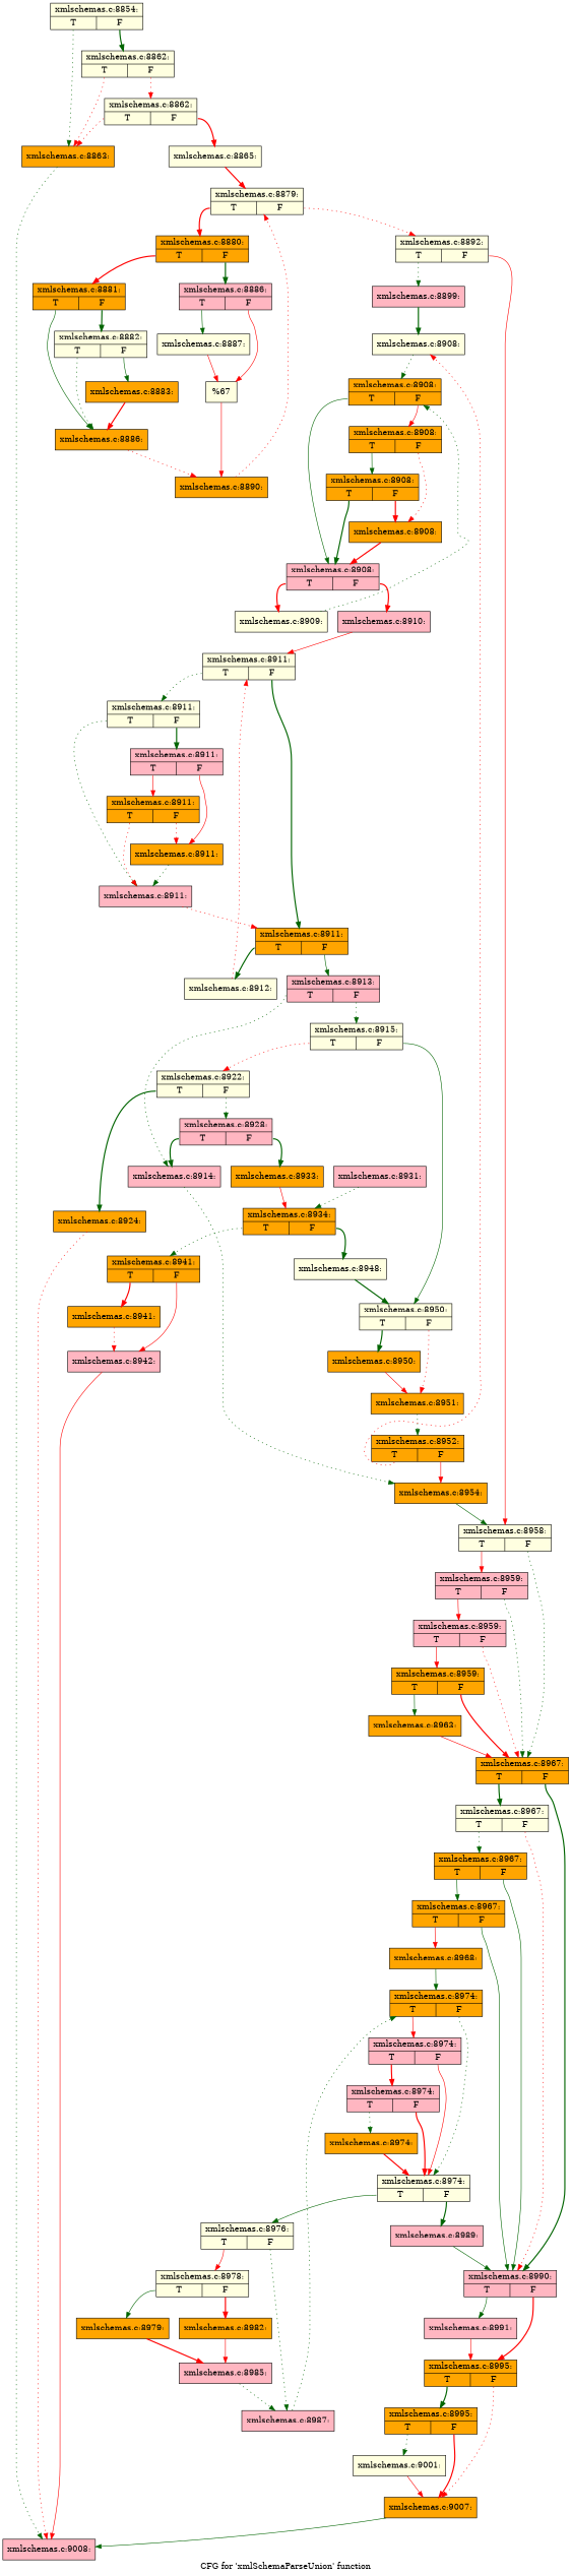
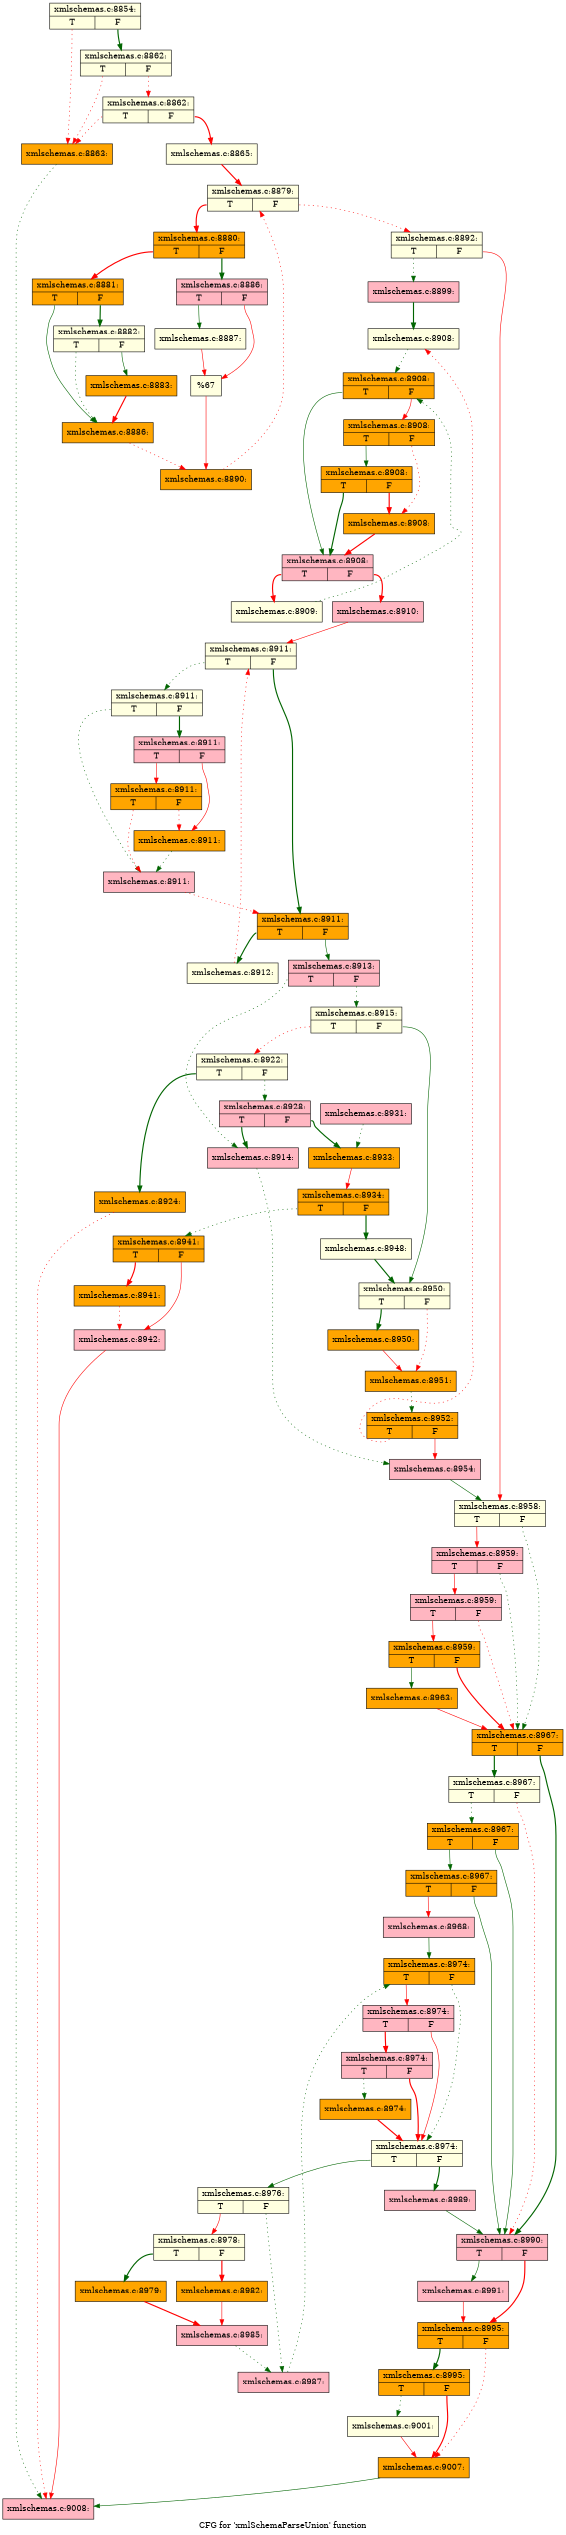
  digraph {
    label="CFG for 'xmlSchemaParseUnion' function"
    node [fillcolor=orange shape=record style=filled]
    edge [color=red style=dotted tailport=s0]
    n1 [fillcolor=lightyellow label="{xmlschemas.c:8854:|{<s0>T|<s1>F}}"]
    n2 [label="{xmlschemas.c:8863:}"]
    n3 [fillcolor=lightyellow label="{xmlschemas.c:8862:|{<s0>T|<s1>F}}"]
    n4 [fillcolor=lightpink label="{xmlschemas.c:9008:}"]
    n5 [fillcolor=lightyellow label="{xmlschemas.c:8862:|{<s0>T|<s1>F}}"]
    n6 [fillcolor=lightyellow label="{xmlschemas.c:8865:}"]
    n7 [fillcolor=lightyellow label="{xmlschemas.c:8879:|{<s0>T|<s1>F}}"]
    n8 [label="{xmlschemas.c:8880:|{<s0>T|<s1>F}}"]
    n9 [fillcolor=lightyellow label="{xmlschemas.c:8892:|{<s0>T|<s1>F}}"]
    n10 [label="{xmlschemas.c:8881:|{<s0>T|<s1>F}}"]
    n11 [fillcolor=lightpink label="{xmlschemas.c:8886:|{<s0>T|<s1>F}}"]
    n12 [fillcolor=lightpink label="{xmlschemas.c:8899:}"]
    n13 [fillcolor=lightyellow label="{xmlschemas.c:8958:|{<s0>T|<s1>F}}"]
    n14 [label="{xmlschemas.c:8886:}"]
    n15 [fillcolor=lightyellow label="{xmlschemas.c:8882:|{<s0>T|<s1>F}}"]
    n16 [fillcolor=lightyellow label="{xmlschemas.c:8887:}"]
    n17 [fillcolor=lightyellow label="{%67}"]
    n18 [fillcolor=lightyellow label="{xmlschemas.c:8908:}"]
    n19 [fillcolor=lightpink label="{xmlschemas.c:8959:|{<s0>T|<s1>F}}"]
    n20 [label="{xmlschemas.c:8967:|{<s0>T|<s1>F}}"]
    n21 [label="{xmlschemas.c:8890:}"]
    n22 [label="{xmlschemas.c:8883:}"]
    n23 [label="{xmlschemas.c:8908:|{<s0>T|<s1>F}}"]
    n24 [fillcolor=lightpink label="{xmlschemas.c:8959:|{<s0>T|<s1>F}}"]
    n25 [fillcolor=lightyellow label="{xmlschemas.c:8967:|{<s0>T|<s1>F}}"]
    n26 [fillcolor=lightpink label="{xmlschemas.c:8990:|{<s0>T|<s1>F}}"]
    n27 [fillcolor=lightpink label="{xmlschemas.c:8908:|{<s0>T|<s1>F}}"]
    n28 [label="{xmlschemas.c:8908:|{<s0>T|<s1>F}}"]
    n29 [fillcolor=lightyellow label="{xmlschemas.c:8909:}"]
    n30 [fillcolor=lightpink label="{xmlschemas.c:8910:}"]
    n31 [label="{xmlschemas.c:8908:|{<s0>T|<s1>F}}"]
    n32 [label="{xmlschemas.c:8908:}"]
    n33 [fillcolor=lightyellow label="{xmlschemas.c:8911:|{<s0>T|<s1>F}}"]
    n34 [fillcolor=lightyellow label="{xmlschemas.c:8911:|{<s0>T|<s1>F}}"]
    n35 [label="{xmlschemas.c:8911:|{<s0>T|<s1>F}}"]
    n36 [fillcolor=lightpink label="{xmlschemas.c:8911:}"]
    n37 [fillcolor=lightpink label="{xmlschemas.c:8911:|{<s0>T|<s1>F}}"]
    n38 [fillcolor=lightyellow label="{xmlschemas.c:8912:}"]
    n39 [fillcolor=lightpink label="{xmlschemas.c:8913:|{<s0>T|<s1>F}}"]
    n40 [label="{xmlschemas.c:8911:|{<s0>T|<s1>F}}"]
    n41 [label="{xmlschemas.c:8911:}"]
    n42 [fillcolor=lightpink label="{xmlschemas.c:8914:}"]
    n43 [fillcolor=lightyellow label="{xmlschemas.c:8915:|{<s0>T|<s1>F}}"]
-   n44 [label="{xmlschemas.c:8954:}"]
+   n44 [fillcolor=lightpink label="{xmlschemas.c:8954:}"]
    n45 [fillcolor=lightyellow label="{xmlschemas.c:8922:|{<s0>T|<s1>F}}"]
    n46 [fillcolor=lightyellow label="{xmlschemas.c:8950:|{<s0>T|<s1>F}}"]
    n47 [label="{xmlschemas.c:8924:}"]
    n48 [fillcolor=lightpink label="{xmlschemas.c:8928:|{<s0>T|<s1>F}}"]
    n49 [label="{xmlschemas.c:8950:}"]
    n50 [label="{xmlschemas.c:8951:}"]
    n51 [label="{xmlschemas.c:8933:}"]
    n52 [label="{xmlschemas.c:8952:|{<s0>T|<s1>F}}"]
    n53 [fillcolor=lightpink label="{xmlschemas.c:8931:}"]
    n54 [label="{xmlschemas.c:8934:|{<s0>T|<s1>F}}"]
    n55 [label="{xmlschemas.c:8941:|{<s0>T|<s1>F}}"]
    n56 [fillcolor=lightyellow label="{xmlschemas.c:8948:}"]
    n57 [label="{xmlschemas.c:8941:}"]
    n58 [fillcolor=lightpink label="{xmlschemas.c:8942:}"]
    n59 [label="{xmlschemas.c:8959:|{<s0>T|<s1>F}}"]
    n60 [label="{xmlschemas.c:8967:|{<s0>T|<s1>F}}"]
    n61 [fillcolor=lightpink label="{xmlschemas.c:8991:}"]
    n62 [label="{xmlschemas.c:8995:|{<s0>T|<s1>F}}"]
    n63 [label="{xmlschemas.c:8963:}"]
    n64 [label="{xmlschemas.c:8967:|{<s0>T|<s1>F}}"]
    n65 [label="{xmlschemas.c:8995:|{<s0>T|<s1>F}}"]
    n66 [label="{xmlschemas.c:9007:}"]
-   n67 [label="{xmlschemas.c:8968:}"]
+   n67 [fillcolor=lightpink label="{xmlschemas.c:8968:}"]
    n68 [label="{xmlschemas.c:8974:|{<s0>T|<s1>F}}"]
    n69 [fillcolor=lightpink label="{xmlschemas.c:8974:|{<s0>T|<s1>F}}"]
    n70 [fillcolor=lightyellow label="{xmlschemas.c:8974:|{<s0>T|<s1>F}}"]
    n71 [fillcolor=lightpink label="{xmlschemas.c:8974:|{<s0>T|<s1>F}}"]
    n72 [fillcolor=lightyellow label="{xmlschemas.c:8976:|{<s0>T|<s1>F}}"]
    n73 [fillcolor=lightpink label="{xmlschemas.c:8989:}"]
    n74 [label="{xmlschemas.c:8974:}"]
    n75 [fillcolor=lightyellow label="{xmlschemas.c:8978:|{<s0>T|<s1>F}}"]
    n76 [fillcolor=lightpink label="{xmlschemas.c:8987:}"]
    n77 [label="{xmlschemas.c:8979:}"]
    n78 [label="{xmlschemas.c:8982:}"]
    n79 [fillcolor=lightpink label="{xmlschemas.c:8985:}"]
    n80 [fillcolor=lightyellow label="{xmlschemas.c:9001:}"]
-   n1 -> n2 [color=darkgreen]
+   n1 -> n2
    n1 -> n3 [color=darkgreen style=bold tailport=s1]
    n2 -> n4 [color=darkgreen]
    n3 -> n2
    n3 -> n5 [tailport=s1]
    n5 -> n2
    n5 -> n6 [style=bold tailport=s1]
    n6 -> n7 [style=bold]
    n7 -> n8 [style=bold]
    n7 -> n9 [tailport=s1]
    n8 -> n10 [style=bold]
    n8 -> n11 [color=darkgreen style=bold tailport=s1]
    n9 -> n12 [color=darkgreen]
    n9 -> n13 [style=solid tailport=s1]
    n10 -> n14 [color=darkgreen style=solid]
    n10 -> n15 [color=darkgreen style=bold tailport=s1]
    n11 -> n16 [color=darkgreen style=solid]
    n11 -> n17 [style=solid tailport=s1]
    n12 -> n18 [color=darkgreen style=bold]
    n13 -> n19 [style=solid]
    n13 -> n20 [color=darkgreen tailport=s1]
    n14 -> n21
    n15 -> n14 [color=darkgreen]
    n15 -> n22 [color=darkgreen style=solid tailport=s1]
    n16 -> n17 [style=solid]
    n17 -> n21 [style=solid]
    n18 -> n23 [color=darkgreen]
    n19 -> n20 [color=darkgreen tailport=s1]
    n19 -> n24 [style=solid]
    n20 -> n25 [color=darkgreen style=bold]
    n20 -> n26 [color=darkgreen style=bold tailport=s1]
    n21 -> n7
    n22 -> n14 [style=bold]
    n23 -> n27 [color=darkgreen style=solid]
    n23 -> n28 [style=solid tailport=s1]
    n24 -> n20 [tailport=s1]
    n24 -> n59 [style=solid]
    n25 -> n26 [tailport=s1]
    n25 -> n60 [color=darkgreen]
    n26 -> n61 [color=darkgreen style=solid]
    n26 -> n62 [style=bold tailport=s1]
    n27 -> n29 [style=bold]
    n27 -> n30 [style=bold tailport=s1]
    n28 -> n31 [color=darkgreen style=solid]
    n28 -> n32 [tailport=s1]
    n29 -> n23 [color=darkgreen]
    n30 -> n33 [style=solid]
    n31 -> n27 [color=darkgreen style=bold]
    n31 -> n32 [style=bold tailport=s1]
    n32 -> n27 [style=bold]
    n33 -> n34 [color=darkgreen]
    n33 -> n35 [color=darkgreen style=bold tailport=s1]
    n34 -> n36 [color=darkgreen]
    n34 -> n37 [color=darkgreen style=bold tailport=s1]
    n35 -> n38 [color=darkgreen style=bold]
    n35 -> n39 [color=darkgreen style=solid tailport=s1]
    n36 -> n35
    n37 -> n40 [style=solid]
    n37 -> n41 [style=solid tailport=s1]
    n38 -> n33
    n39 -> n42 [color=darkgreen]
    n39 -> n43 [color=darkgreen tailport=s1]
    n40 -> n36
    n40 -> n41 [tailport=s1]
    n41 -> n36 [color=darkgreen]
    n42 -> n44 [color=darkgreen]
    n43 -> n45
    n43 -> n46 [color=darkgreen style=solid tailport=s1]
    n44 -> n13 [color=darkgreen style=solid]
    n45 -> n47 [color=darkgreen style=bold]
    n45 -> n48 [color=darkgreen tailport=s1]
    n46 -> n49 [color=darkgreen style=bold]
    n46 -> n50 [tailport=s1]
    n47 -> n4
    n48 -> n42 [color=darkgreen style=bold]
    n48 -> n51 [color=darkgreen style=bold tailport=s1]
    n49 -> n50 [style=solid]
    n50 -> n52 [color=darkgreen]
    n51 -> n54 [style=solid]
    n52 -> n18
    n52 -> n44 [style=solid tailport=s1]
-   n53 -> n54 [color=darkgreen]
+   n53 -> n51 [color=darkgreen]
    n54 -> n55 [color=darkgreen]
    n54 -> n56 [color=darkgreen style=bold tailport=s1]
    n55 -> n57 [style=bold]
    n55 -> n58 [style=solid tailport=s1]
    n56 -> n46 [color=darkgreen style=bold]
    n57 -> n58
    n58 -> n4 [style=solid]
    n59 -> n20 [style=bold tailport=s1]
    n59 -> n63 [color=darkgreen style=solid]
    n60 -> n26 [color=darkgreen style=solid tailport=s1]
    n60 -> n64 [color=darkgreen style=solid]
    n61 -> n62 [style=solid]
    n62 -> n65 [color=darkgreen style=bold]
    n62 -> n66 [tailport=s1]
    n63 -> n20 [style=solid]
    n64 -> n26 [color=darkgreen style=solid tailport=s1]
    n64 -> n67 [style=solid]
    n65 -> n66 [style=bold tailport=s1]
    n65 -> n80 [color=darkgreen]
    n66 -> n4 [color=darkgreen style=solid]
    n67 -> n68 [color=darkgreen style=solid]
    n68 -> n69 [style=solid]
    n68 -> n70 [color=darkgreen tailport=s1]
    n69 -> n70 [style=solid tailport=s1]
    n69 -> n71 [style=bold]
    n70 -> n72 [color=darkgreen style=solid]
    n70 -> n73 [color=darkgreen style=bold tailport=s1]
    n71 -> n70 [style=bold tailport=s1]
    n71 -> n74 [color=darkgreen]
    n72 -> n75 [style=solid]
    n72 -> n76 [color=darkgreen tailport=s1]
    n73 -> n26 [color=darkgreen style=solid]
    n74 -> n70 [style=bold]
-   n75 -> n77 [color=darkgreen style=solid]
+   n75 -> n77 [color=darkgreen style=bold]
    n75 -> n78 [style=bold tailport=s1]
    n76 -> n68 [color=darkgreen]
    n77 -> n79 [style=bold]
    n78 -> n79 [style=solid]
    n79 -> n76 [color=darkgreen]
    n80 -> n66 [style=solid]
  }
